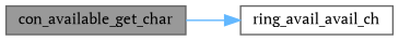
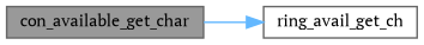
  digraph {
    rankdir=LR
    fontname="PT Serif"
    node [fontname="PT Serif" fontsize=10 shape=box style=filled]
    n1 [color=gray40 fillcolor=grey60 fontcolor=black height=0.2 label=con_available_get_char width=0.4]
-   n2 [color=grey40 fillcolor=white height=0.2 label=ring_avail_avail_ch width=0.4]
+   n2 [color=grey40 fillcolor=white height=0.2 label=ring_avail_get_ch width=0.4]
    n1 -> n2 [color=steelblue1 fontname="PT Serif" fontsize=10 labelfontname=Helvetica labelfontsize=10 style=solid]
  }
